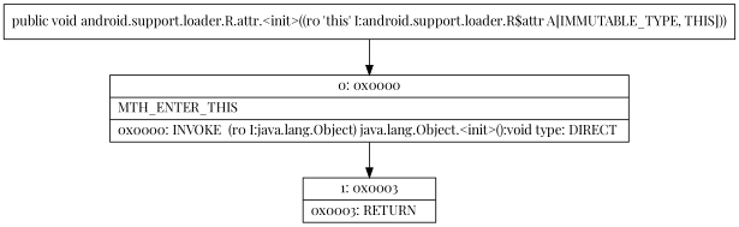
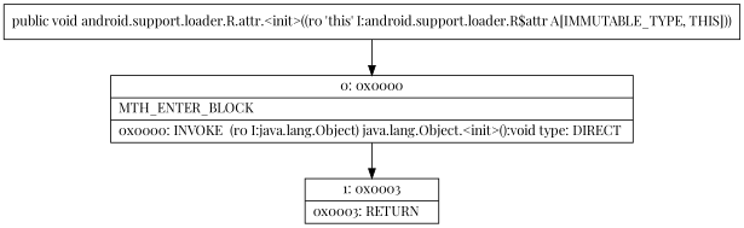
  digraph {
    fontname="Playfair Display"
    node [shape=record fontname="Playfair Display"]
    edge [fontname="Playfair Display"]
-   n1 [label="{0\:\ 0x0000|MTH_ENTER_THIS\l|0x0000: INVOKE  (r0 I:java.lang.Object) java.lang.Object.\<init\>():void type: DIRECT \l}"]
+   n1 [label="{0\:\ 0x0000|MTH_ENTER_BLOCK\l|0x0000: INVOKE  (r0 I:java.lang.Object) java.lang.Object.\<init\>():void type: DIRECT \l}"]
    n2 [label="{1\:\ 0x0003|0x0003: RETURN   \l}"]
    n3 [label="{public void android.support.loader.R.attr.\<init\>((r0 'this' I:android.support.loader.R$attr A[IMMUTABLE_TYPE, THIS])) }"]
    n1 -> n2
    n3 -> n1
  }
